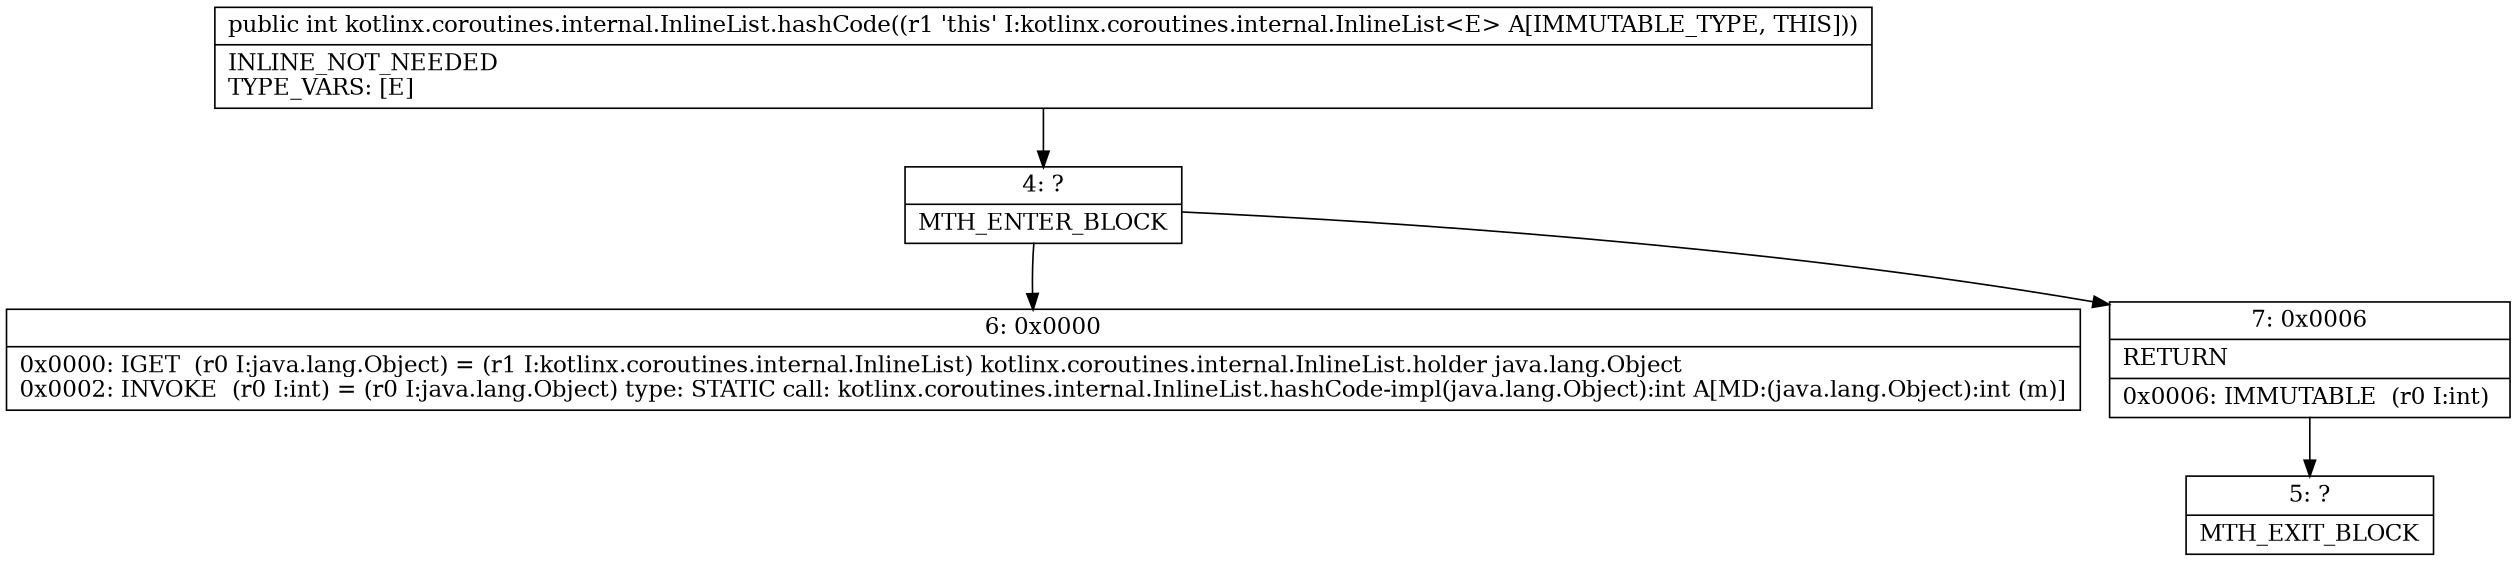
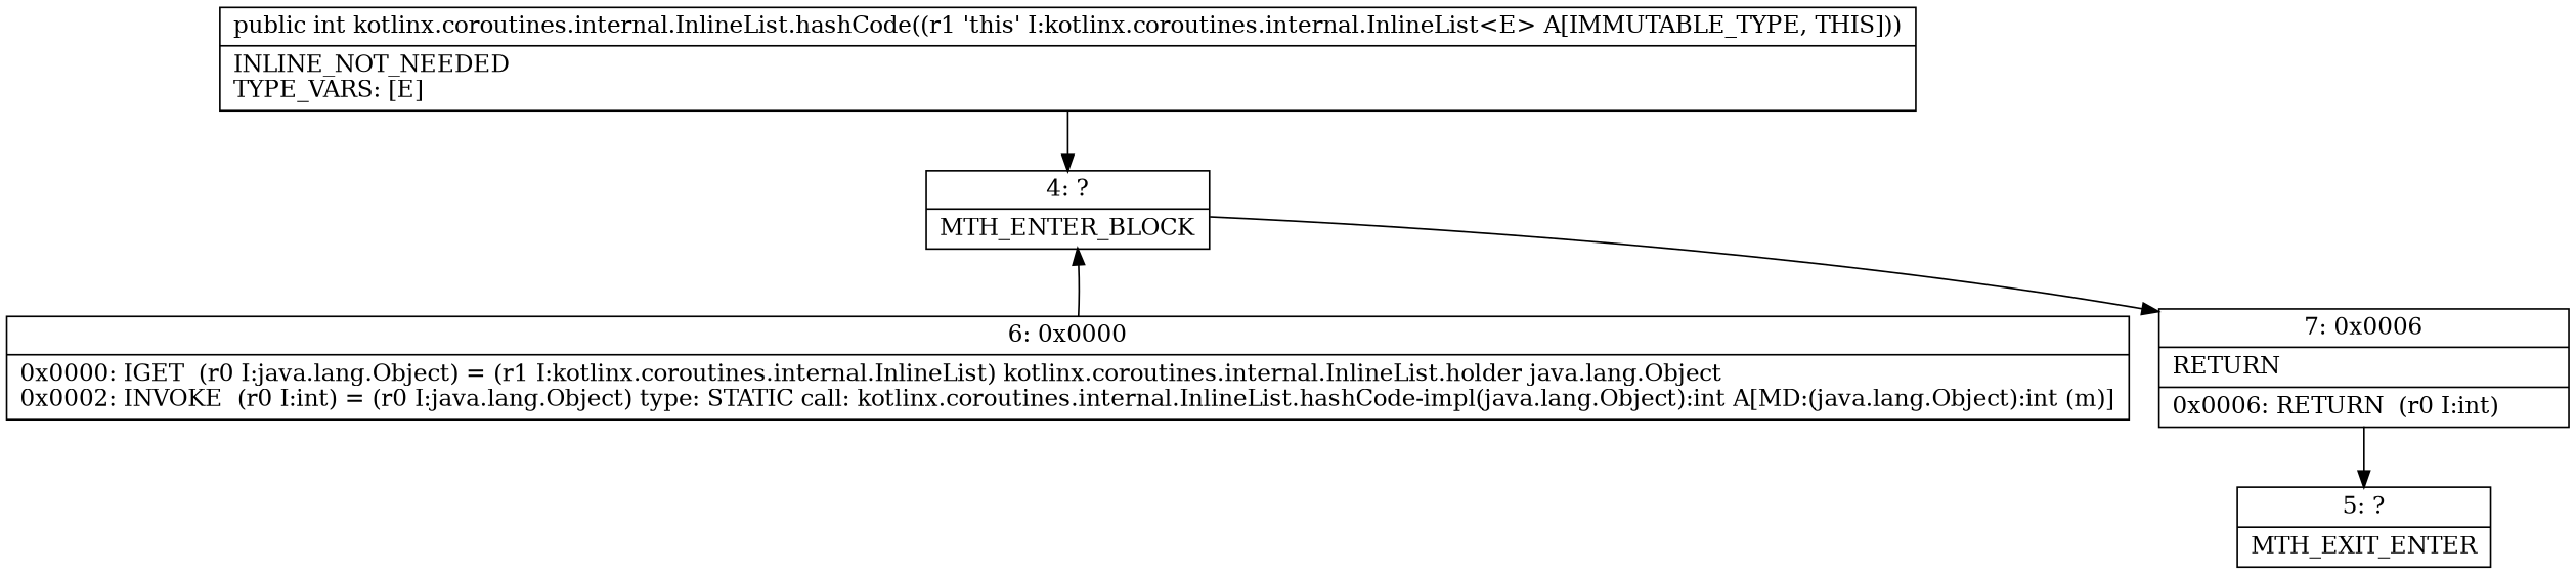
  digraph {
    node [shape=record]
    n1 [label="{4\:\ ?|MTH_ENTER_BLOCK\l}"]
    n2 [label="{6\:\ 0x0000|0x0000: IGET  (r0 I:java.lang.Object) = (r1 I:kotlinx.coroutines.internal.InlineList) kotlinx.coroutines.internal.InlineList.holder java.lang.Object \l0x0002: INVOKE  (r0 I:int) = (r0 I:java.lang.Object) type: STATIC call: kotlinx.coroutines.internal.InlineList.hashCode\-impl(java.lang.Object):int A[MD:(java.lang.Object):int (m)]\l}"]
-   n3 [label="{7\:\ 0x0006|RETURN\l|0x0006: IMMUTABLE  (r0 I:int) \l}"]
-   n4 [label="{5\:\ ?|MTH_EXIT_BLOCK\l}"]
+   n3 [label="{7\:\ 0x0006|RETURN\l|0x0006: RETURN  (r0 I:int) \l}"]
+   n4 [label="{5\:\ ?|MTH_EXIT_ENTER\l}"]
    n5 [label="{public int kotlinx.coroutines.internal.InlineList.hashCode((r1 'this' I:kotlinx.coroutines.internal.InlineList\<E\> A[IMMUTABLE_TYPE, THIS]))  | INLINE_NOT_NEEDED\lTYPE_VARS: [E]\l}"]
-   n1 -> n2
+   n2 -> n1
    n1 -> n3
    n3 -> n4
    n5 -> n1
  }
